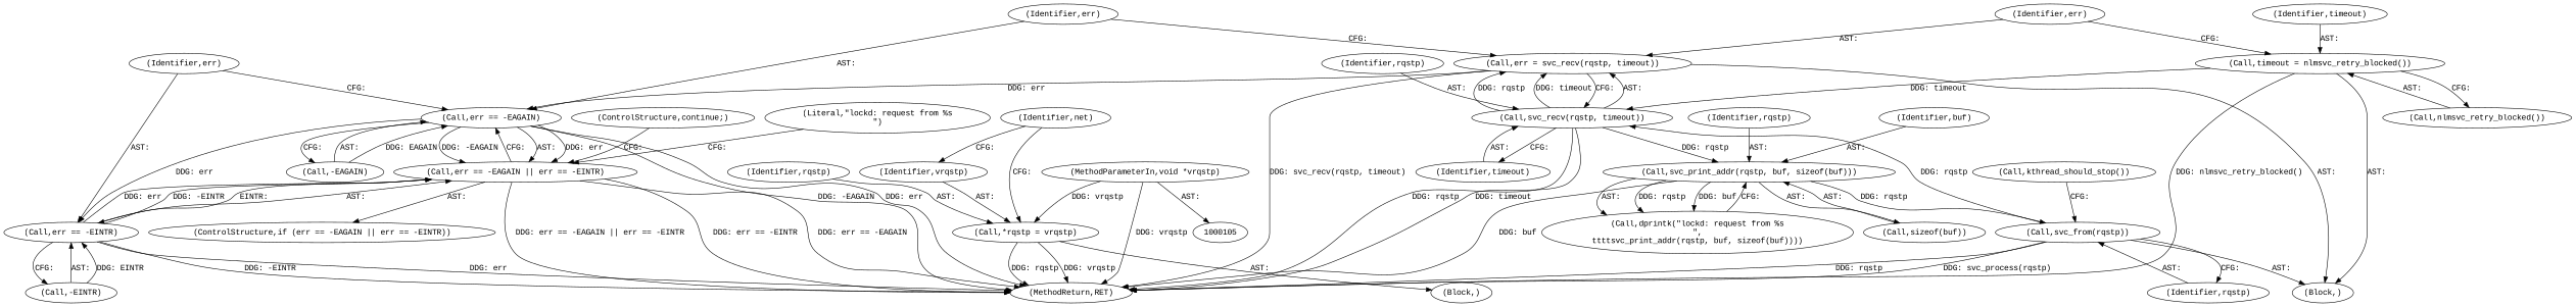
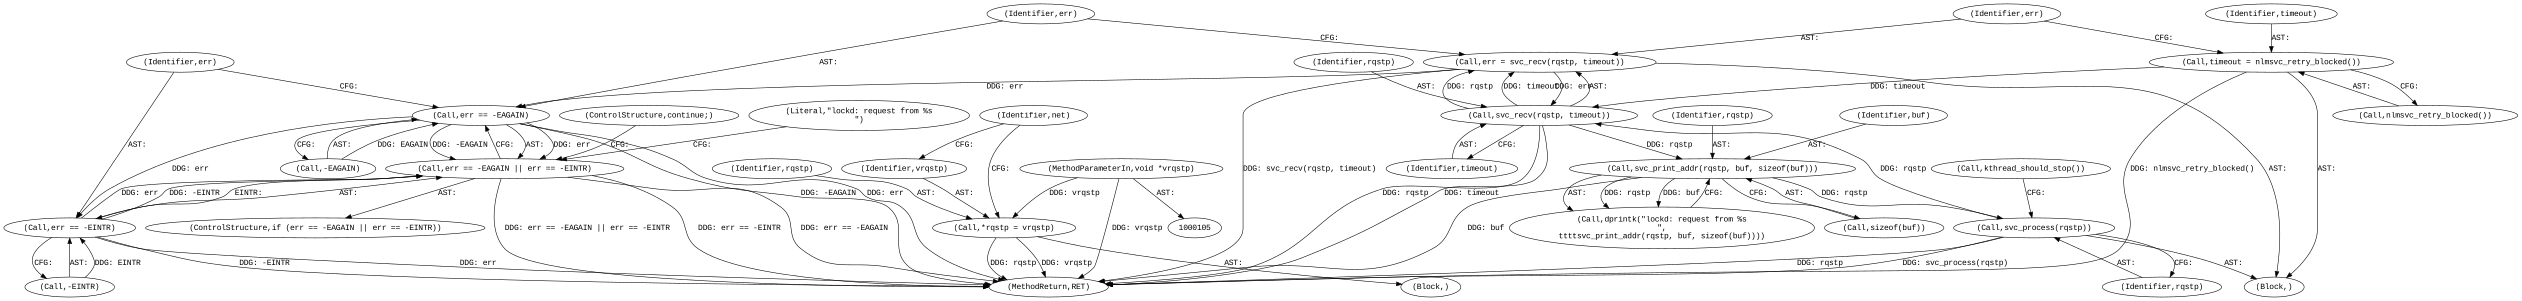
  digraph {
    fontname="Liberation Mono"
    node [fontname="Liberation Mono"]
    edge [fontname="Liberation Mono"]
    n1 [label="(Call,err = svc_recv(rqstp, timeout))"]
    n2 [label="(Call,svc_recv(rqstp, timeout))"]
    n3 [label="(Call,err == -EAGAIN)"]
    n4 [label="(Block,)"]
    n5 [label="(MethodReturn,RET)"]
    n6 [label="(Call,svc_print_addr(rqstp, buf, sizeof(buf)))"]
    n7 [label="(Identifier,timeout)"]
    n8 [label="(Call,err == -EAGAIN || err == -EINTR)"]
    n9 [label="(Call,err == -EINTR)"]
    n10 [label="(Call,-EAGAIN)"]
-   n11 [label="(Call,svc_from(rqstp))"]
+   n11 [label="(Call,svc_process(rqstp))"]
    n12 [label="(Call,sizeof(buf))"]
    n13 [label="(Call,dprintk(\"lockd: request from %s\n\",\n\t\t\t\tsvc_print_addr(rqstp, buf, sizeof(buf))))"]
    n14 [label="(Identifier,rqstp)"]
    n15 [label="(Call,*rqstp = vrqstp)"]
    n16 [label="(Block,)"]
    n17 [label="(Identifier,vrqstp)"]
    n18 [label="(MethodParameterIn,void *vrqstp)"]
    1000105
    n20 [label="(Call,timeout = nlmsvc_retry_blocked())"]
    n21 [label="(Call,nlmsvc_retry_blocked())"]
    n22 [label="(ControlStructure,if (err == -EAGAIN || err == -EINTR))"]
    n23 [label="(Call,-EINTR)"]
    n24 [label="(Identifier,rqstp)"]
    n25 [label="(ControlStructure,continue;)"]
    n26 [label="(Identifier,err)"]
    n27 [label="(Identifier,rqstp)"]
    n28 [label="(Identifier,buf)"]
    n29 [label="(Identifier,err)"]
    n30 [label="(Identifier,rqstp)"]
    n31 [label="(Identifier,net)"]
    n32 [label="(Literal,\"lockd: request from %s\n\")"]
    n33 [label="(Identifier,timeout)"]
    n34 [label="(Identifier,err)"]
    n35 [label="(Call,kthread_should_stop())"]
-   n1 -> n2 [label="CFG: "]
+   n1 -> n2 [label="DDG: err"]
    n1 -> n3 [label="DDG: err"]
    n1 -> n4 [label="AST: "]
    n1 -> n5 [label="DDG: svc_recv(rqstp, timeout)"]
    n2 -> n1 [label="AST: "]
    n2 -> n1 [label="DDG: rqstp"]
    n2 -> n1 [label="DDG: timeout"]
    n2 -> n5 [label="DDG: rqstp"]
    n2 -> n5 [label="DDG: timeout"]
    n2 -> n6 [label="DDG: rqstp"]
    n2 -> n7 [label="CFG: "]
    n3 -> n5 [label="DDG: -EAGAIN"]
    n3 -> n5 [label="DDG: err"]
    n3 -> n8 [label="AST: "]
    n3 -> n8 [label="DDG: err"]
    n3 -> n8 [label="DDG: -EAGAIN"]
    n3 -> n9 [label="DDG: err"]
    n3 -> n10 [label="CFG: "]
    n6 -> n5 [label="DDG: buf"]
    n6 -> n11 [label="DDG: rqstp"]
-   n6 -> n12 [label="AST: "]
+   n6 -> n12 [label="CFG: "]
    n6 -> n13 [label="AST: "]
    n6 -> n13 [label="DDG: rqstp"]
    n6 -> n13 [label="DDG: buf"]
    n7 -> n2 [label="AST: "]
    n8 -> n3 [label="CFG: "]
    n8 -> n5 [label="DDG: err == -EINTR"]
    n8 -> n5 [label="DDG: err == -EAGAIN"]
    n8 -> n5 [label="DDG: err == -EAGAIN || err == -EINTR"]
    n8 -> n9 [label="EINTR: "]
    n8 -> n22 [label="AST: "]
    n9 -> n5 [label="DDG: err"]
    n9 -> n5 [label="DDG: -EINTR"]
    n9 -> n8 [label="AST: "]
    n9 -> n8 [label="DDG: err"]
    n9 -> n8 [label="DDG: -EINTR"]
    n9 -> n23 [label="CFG: "]
    n10 -> n3 [label="AST: "]
    n10 -> n3 [label="DDG: EAGAIN"]
    n11 -> n2 [label="DDG: rqstp"]
    n11 -> n4 [label="AST: "]
    n11 -> n5 [label="DDG: rqstp"]
    n11 -> n5 [label="DDG: svc_process(rqstp)"]
    n11 -> n14 [label="CFG: "]
    n12 -> n6 [label="AST: "]
    n13 -> n6 [label="CFG: "]
    n14 -> n11 [label="AST: "]
    n15 -> n5 [label="DDG: rqstp"]
    n15 -> n5 [label="DDG: vrqstp"]
    n15 -> n16 [label="AST: "]
    n17 -> n15 [label="AST: "]
    n18 -> n5 [label="DDG: vrqstp"]
    n18 -> n15 [label="DDG: vrqstp"]
    n18 -> 1000105 [label="AST: "]
    n20 -> n2 [label="DDG: timeout"]
    n20 -> n4 [label="AST: "]
    n20 -> n5 [label="DDG: nlmsvc_retry_blocked()"]
    n20 -> n21 [label="CFG: "]
    n21 -> n20 [label="AST: "]
    n23 -> n9 [label="AST: "]
    n23 -> n9 [label="DDG: EINTR"]
    n24 -> n2 [label="AST: "]
    n25 -> n8 [label="CFG: "]
    n26 -> n1 [label="AST: "]
    n26 -> n20 [label="CFG: "]
    n27 -> n15 [label="AST: "]
    n28 -> n6 [label="AST: "]
    n29 -> n3 [label="CFG: "]
    n29 -> n9 [label="AST: "]
    n30 -> n6 [label="AST: "]
    n31 -> n15 [label="CFG: "]
    n31 -> n17 [label="CFG: "]
    n32 -> n8 [label="CFG: "]
    n33 -> n20 [label="AST: "]
    n34 -> n1 [label="CFG: "]
    n34 -> n3 [label="AST: "]
    n35 -> n11 [label="CFG: "]
  }
